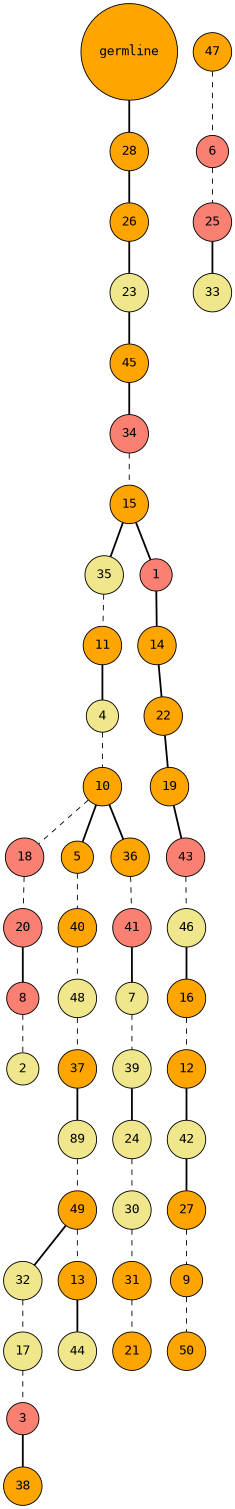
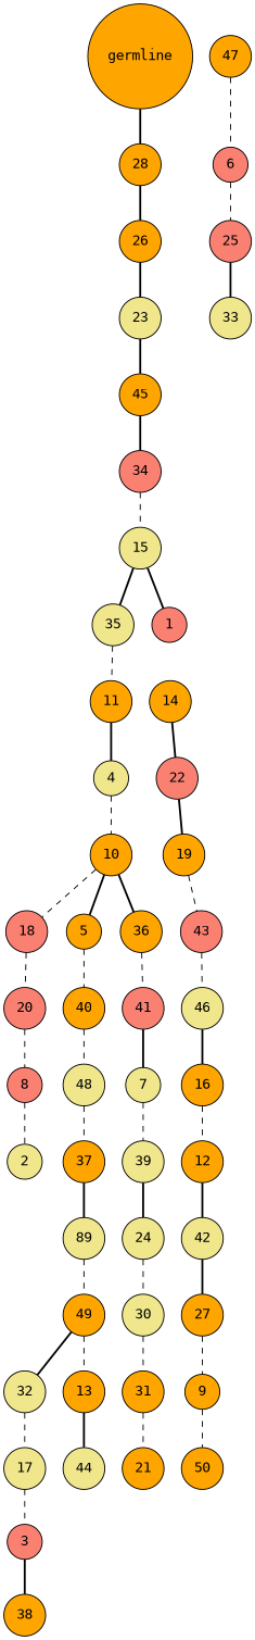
  graph {
    fontname="DejaVu Sans Mono"
    rankdir=UD
    splines=line
    node [fillcolor=orange fontname="DejaVu Sans Mono" shape=circle style=filled]
    edge [fontname="DejaVu Sans Mono" style=dashed]
    n1 [label=germline]
    n2 [label=28]
    n3 [label=26]
    n4 [fillcolor=khaki label=23]
    n5 [label=45]
    n6 [fillcolor=salmon label=34]
-   n7 [label=15]
+   n7 [fillcolor=khaki label=15]
    n8 [fillcolor=khaki label=35]
    n9 [fillcolor=salmon label=1]
    n10 [label=11]
    n11 [label=14]
    n12 [fillcolor=khaki label=4]
    n13 [label=10]
    n14 [fillcolor=salmon label=18]
    n15 [label=5]
    n16 [label=36]
    n17 [fillcolor=salmon label=20]
    n18 [label=40]
    n19 [fillcolor=salmon label=41]
    n20 [fillcolor=salmon label=8]
    n21 [fillcolor=khaki label=2]
    n22 [fillcolor=khaki label=48]
    n23 [label=37]
    n24 [fillcolor=khaki label=89]
    n25 [label=49]
    n26 [fillcolor=khaki label=32]
    n27 [label=13]
    n28 [fillcolor=khaki label=17]
    n29 [fillcolor=khaki label=44]
    n30 [fillcolor=salmon label=3]
    n31 [label=38]
    n32 [label=47]
    n33 [fillcolor=salmon label=6]
    n34 [fillcolor=salmon label=25]
    n35 [fillcolor=khaki label=33]
    n36 [fillcolor=khaki label=7]
    n37 [fillcolor=khaki label=39]
    n38 [fillcolor=khaki label=24]
    n39 [fillcolor=khaki label=30]
    n40 [label=31]
    n41 [label=21]
-   n42 [label=22]
+   n42 [fillcolor=salmon label=22]
    n43 [label=19]
    n44 [fillcolor=salmon label=43]
    n45 [fillcolor=khaki label=46]
    n46 [label=16]
    n47 [label=12]
    n48 [fillcolor=khaki label=42]
    n49 [label=27]
    n50 [label=9]
    n51 [label=50]
    n1 -- n2 [style=bold]
    n2 -- n3 [style=bold]
    n3 -- n4 [style=bold]
    n4 -- n5 [style=bold]
    n5 -- n6 [style=bold]
    n6 -- n7
    n7 -- n8 [style=bold]
    n7 -- n9 [style=bold]
    n8 -- n10
-   n9 -- n11 [style=bold]
    n10 -- n12 [style=bold]
    n11 -- n42 [style=bold]
    n12 -- n13
    n13 -- n14
    n13 -- n15 [style=bold]
    n13 -- n16 [style=bold]
    n14 -- n17
    n15 -- n18
    n16 -- n19
-   n17 -- n20 [style=bold]
+   n17 -- n20
    n18 -- n22
    n19 -- n36 [style=bold]
    n20 -- n21
    n22 -- n23
    n23 -- n24 [style=bold]
    n24 -- n25
    n25 -- n26 [style=bold]
    n25 -- n27
    n26 -- n28
    n27 -- n29 [style=bold]
    n28 -- n30
    n30 -- n31 [style=bold]
    n32 -- n33
    n33 -- n34
    n34 -- n35 [style=bold]
    n36 -- n37
    n37 -- n38 [style=bold]
    n38 -- n39
    n39 -- n40
    n40 -- n41
    n42 -- n43 [style=bold]
-   n43 -- n44 [style=bold]
+   n43 -- n44
    n44 -- n45
    n45 -- n46 [style=bold]
    n46 -- n47
    n47 -- n48 [style=bold]
    n48 -- n49 [style=bold]
    n49 -- n50
    n50 -- n51
  }
